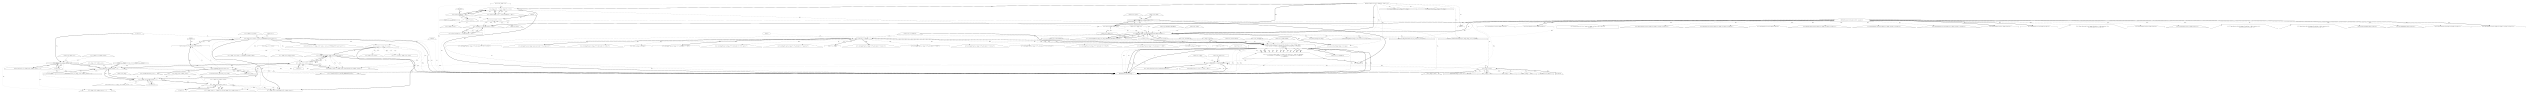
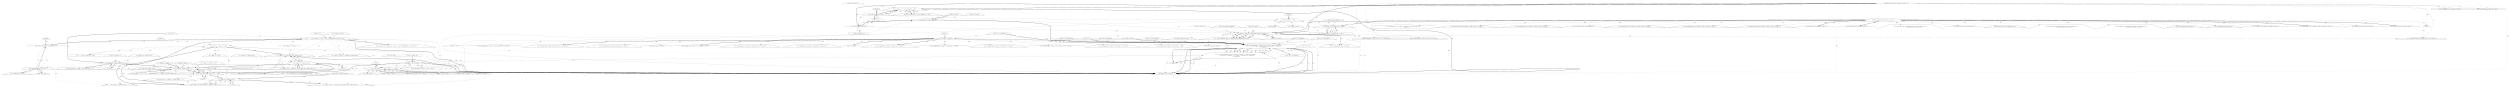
  digraph {
    fontname="Source Code Pro"
    node [fontname="Source Code Pro" shape=trapezium]
    edge [fontname="Source Code Pro" style=dashed]
    n1 [label="(Call,image_info->scene+image_info->number_scenes-1)"]
    n2 [label="(Call,image_info->number_scenes-1)"]
    n3 [label="(Call,image->scene >= (image_info->scene+image_info->number_scenes-1))"]
    n4 [label="(MethodReturn,static Image *)"]
    n5 [label="(Call,image_info->number_scenes != 0)"]
    n6 [label="(Call,image_info->number_scenes != 0)"]
    n7 [label="(Literal,1)" shape=house]
    n8 [label="(Call,image_info->number_scenes != 0)"]
    n9 [label="(Call,image_info->scene < (size_t)TIFFNumberOfDirectories(tiff))"]
    n10 [label="(Call,(size_t)TIFFNumberOfDirectories(tiff))" shape=house]
    n11 [label="(Call,(ssize_t) image_info->scene)"]
    n12 [label="(Call,image->scene >= (image_info->scene+image_info->number_scenes-1))"]
    n13 [label="(Call,image_info->scene >= GetImageListLength(image))"]
    n14 [label="(Call,image_info->scene+image_info->number_scenes-1)" shape=house]
    n15 [label="(ControlStructure,if (image_info->scene < (size_t)TIFFNumberOfDirectories(tiff)))"]
    n16 [label="(Call,TIFFNumberOfDirectories(tiff))" shape=house]
    n17 [label="(Call,image_info->scene)"]
    n18 [label="(Call,i < (ssize_t) image_info->scene)" shape=house]
    n19 [label="(Call,image_info->number_scenes-1)"]
    n20 [label="(Call,TIFFPrintDirectory(tiff,stdout,MagickFalse))" shape=house]
    n21 [label="(Call,TIFFGetField(tiff,TIFFTAG_IMAGEWIDTH,&width))"]
    n22 [label="(Call,TIFFReadDirectory(tiff))"]
    n23 [label="(Identifier,tiff)" shape=house]
    n24 [label="(Call,tiff == (TIFF *) NULL)" shape=house]
    n25 [label="(Call,(TIFF *) NULL)" shape=house]
    n26 [label="(ControlStructure,if (tiff == (TIFF *) NULL))" shape=house]
    n27 [label="(Call,(Image *)NULL)"]
    n28 [label="(Call,(Image *) NULL)" shape=house]
    n29 [label="(AcquireNextImage,(const char *) NULL)" shape=house]
    n30 [label="(Call,(Image *) NULL)" shape=house]
    n31 [label="(Call,(Image *) NULL)" shape=house]
    n32 [label="(Identifier,NULL)" shape=house]
    n33 [label="(Call,tiff=TIFFClientOpen(image->filename,\"rb\",(thandle_t) image,TIFFReadBlob,\n    TIFFWriteBlob,TIFFSeekBlob,TIFFCloseBlob,TIFFGetBlobSize,TIFFMapBlob,\n    TIFFUnmapBlob))"]
    n34 [label="(Call,TIFFClientOpen(image->filename,\"rb\",(thandle_t) image,TIFFReadBlob,\n    TIFFWriteBlob,TIFFSeekBlob,TIFFCloseBlob,TIFFGetBlobSize,TIFFMapBlob,\n    TIFFUnmapBlob))" shape=house]
    n35 [label="(Block,)" shape=house]
    n36 [label="(Identifier,TIFFUnmapBlob)" shape=house]
    n37 [label="(Call,(thandle_t) image)" shape=house]
    n38 [label="(Call,DestroyImageList(image))" shape=house]
    n39 [label="(Call,SetImageProperty(image,\"tiff:photometric\",\"min-is-white\"))" shape=house]
    n40 [label="(Call,SetImageProperty(image,\"quantum:format\",\"floating-point\"))"]
    n41 [label="(Call,SetImageProperty(image,\"tiff:photometric\",\"LOGLUV\"))"]
    n42 [label="(Call,DestroyImageList(image))" shape=house]
    n43 [label="(Call,SetImageProperty(image,\"tiff:photometric\",\"RGB\"))" shape=house]
    n44 [label="(Call,SetImageProperty(image,\"tiff:photometric\",\"CIE Log2(L)\"))"]
    n45 [label="(Call,SetImageProperty(image,\"tiff:photometric\",\"separated\"))"]
    n46 [label="(Identifier,image)" shape=house]
    n47 [label="(Call,SetImageProperty(image,\"tiff:photometric\",\"palette\"))"]
    n48 [label="(Call,SetImageProperty(image,\"tiff:photometric\",\"YCBCR\"))" shape=house]
    n49 [label="(Call,SetImageProperty(image,\"tiff:photometric\",\"unknown\"))"]
    n50 [label="(Call,AcquireNextImage(image_info,image))"]
    n51 [label="(Call,SetImageProperty(image,\"tiff:photometric\",\"min-is-black\"))" shape=house]
    n52 [label="(Call,SetImageProperty(image,\"tiff:photometric\",\"CIELAB\"))"]
    n53 [label="(Call,SetImageProperty(image,\"tiff:photometric\",\"MASK\"))"]
    n54 [label="(Call,OpenBlob(image_info,image,ReadBinaryBlobMode,exception))"]
    n55 [label="(Identifier,exception)" shape=house]
    n56 [label="(Call,DestroyImageList(image))"]
    n57 [label="(Call,status=OpenBlob(image_info,image,ReadBinaryBlobMode,exception))"]
    n58 [label="(Call,GetImageOption(image_info,\"tiff:exif-properties\"))" shape=house]
    n59 [label="(Call,SetMagickThreadValue(tiff_exception,exception))" shape=house]
    n60 [label="(Call,TIFFReadPhotoshopLayers(image,image_info,exception))" shape=house]
    n61 [label="(Call,AcquireImage(image_info))" shape=house]
    n62 [label="(Call,image=AcquireImage(image_info))" shape=house]
    n63 [label="(Identifier,image_info)" shape=house]
    n64 [label="(Call,image_info != (const ImageInfo *) NULL)"]
    n65 [label="(Call,(const ImageInfo *) NULL)" shape=house]
    n66 [label="(Call,assert(image_info != (const ImageInfo *) NULL))"]
    n67 [label="(Call,(ExceptionInfo *) NULL)"]
    n68 [label="(Identifier,NULL)"]
    n69 [label="(MethodParameterIn,const ImageInfo *image_info)" shape=house]
    n70 [label="(Call,AcquireQuantumInfo(image_info,image))" shape=house]
    n71 [label="(Call,AcquireNextImage(image_info,image))" shape=house]
    1000115 [shape=house]
    n73 [label="(Call,exception != (ExceptionInfo *) NULL)"]
    n74 [label="(Identifier,NULL)"]
    n75 [label="(Call,(Image *) NULL)"]
    n76 [label="(Call,assert(exception != (ExceptionInfo *) NULL))" shape=house]
    n77 [label="(MethodParameterIn,ExceptionInfo *exception)"]
    n78 [label="(Call,SyncAuthenticPixels(image,exception))" shape=house]
    n79 [label="(Call,ImportQuantumPixels(image,(CacheView *) NULL,quantum_info,\n              quantum_type,pixels,exception))"]
    n80 [label="(Call,SyncAuthenticPixels(image,exception))" shape=house]
    n81 [label="(Call,SyncAuthenticPixels(image,exception))"]
    n82 [label="(Call,ImportQuantumPixels(image,(CacheView *) NULL,quantum_info,\n            quantum_type,pixels,exception))"]
    n83 [label="(Call,ImportQuantumPixels(image,(CacheView *) NULL,quantum_info,\n            quantum_type,pixels,exception))"]
    n84 [label="(Call,DecodeLabImage(image,exception))"]
    n85 [label="(Call,GetImageDepth(image,exception))"]
    n86 [label="(Call,InheritException(exception,&image->exception))" shape=house]
    n87 [label="(Call,GetAuthenticPixels(image,0,y,image->columns,1,exception))" shape=house]
    n88 [label="(Call,SyncAuthenticPixels(image,exception))" shape=house]
    n89 [label="(Call,SyncAuthenticPixels(image,exception))" shape=house]
    n90 [label="(Call,QueueAuthenticPixels(image,0,y,image->columns,rows_remaining,\n            exception))" shape=house]
    n91 [label="(Call,QueueAuthenticPixels(image,0,y,image->columns,1,exception))"]
    n92 [label="(Call,QueueAuthenticPixels(image,0,y,image->columns,1,exception))"]
    n93 [label="(Call,SyncAuthenticPixels(image,exception))" shape=house]
    n94 [label="(Call,QueueAuthenticPixels(image,0,y,image->columns,1,exception))"]
    n95 [label="(Call,QueueAuthenticPixels(image,0,y,image->columns,1,exception))"]
    n96 [label="(Call,QueueAuthenticPixels(image,0,y,image->columns,1,exception))"]
    n97 [label="(Call,SyncAuthenticPixels(image,exception))" shape=house]
    n98 [label="(Literal,0)" shape=house]
    n99 [label="(ControlStructure,if (image_info->number_scenes != 0))" shape=house]
    n100 [label="(Literal,0)" shape=house]
    n101 [label="(ControlStructure,if (image_info->number_scenes != 0))"]
    n102 [label="(Literal,1)"]
    n103 [label="(Call,image_info->number_scenes != 0)" shape=house]
    n104 [label="(ControlStructure,if (image_info->number_scenes != 0))" shape=house]
    n105 [label="(Literal,0)" shape=house]
    n106 [label="(Identifier,image_info)"]
    n107 [label="(Identifier,i)" shape=house]
    n108 [label="(Identifier,status)"]
    n109 [label="(Identifier,TIFFSeekBlob)" shape=house]
    n110 [label="(Call,image->filename)" shape=house]
    n111 [label="(Identifier,TIFFCloseBlob)"]
    n112 [label="(Call,image_info->number_scenes)" shape=house]
    n113 [label="(Identifier,TIFFMapBlob)" shape=house]
    n114 [label="(Identifier,tiff)"]
    n115 [label="(Call,image_info->number_scenes)"]
    n116 [label="(Identifier,image_info)" shape=house]
    n117 [label="(Identifier,TIFFWriteBlob)"]
    n118 [label="(Identifier,image)" shape=house]
    n119 [label="(Identifier,image)"]
    n120 [label="(Identifier,exception)" shape=house]
    n121 [label="(Identifier,TIFFGetBlobSize)" shape=house]
    n122 [label="(Call,image_info->scene)"]
    n123 [label="(Call,image_info->number_scenes)"]
    n124 [label="(Identifier,image)"]
    n125 [label="(ControlStructure,goto next_tiff_frame;)"]
    n126 [label="(Call,image_info->number_scenes)"]
    n127 [label="(Identifier,ReadBinaryBlobMode)"]
    n128 [label="(Identifier,TIFFReadBlob)"]
    n129 [label="(Identifier,image)"]
    n130 [label="(Identifier,image)"]
    n131 [label="(Identifier,status)" shape=house]
    n132 [label="(Call,image_info->scene)" shape=house]
    n133 [label="(Call,image_info->number_scenes)"]
    n134 [label="(Identifier,tiff)" shape=house]
    n135 [label="(Identifier,image_info)" shape=house]
    n136 [label="(Identifier,image_info)" shape=house]
    n137 [label="(Literal,0)"]
    n138 [label="(Literal,\"rb\")" shape=house]
    1000268 [shape=house]
    1000231 [shape=house]
    1000159 [shape=house]
    1000186
    1000244
    1000279
    n1 -> n2 [label="CFG: " style=dotted]
    n1 -> n3 [label="AST: "]
    n1 -> n4 [label="DDG: " style=bold]
    n1 -> n4 [label="DDG: " style=dotted]
    n2 -> n1 [label="AST: "]
    n2 -> n1 [label="DDG: " style=bold]
    n2 -> n1 [label="DDG: " style=bold]
    n2 -> n3 [label="DDG: " style=bold]
    n2 -> n3 [label="DDG: "]
    n2 -> n4 [label="DDG: " style=dotted]
    n2 -> n5 [label="DDG: " style=bold]
    n2 -> n6 [label="DDG: " style=bold]
    n2 -> n7 [label="CFG: " style=bold]
    n2 -> n8 [label="DDG: " style=dotted]
    n3 -> n1 [label="CFG: "]
    n5 -> n2 [label="DDG: " style=dotted]
    n5 -> n4 [label="DDG: " style=dotted]
    n5 -> n4 [label="DDG: "]
    n5 -> n6 [label="DDG: " style=bold]
    n5 -> n8 [label="DDG: " style=dotted]
    n5 -> n98 [label="CFG: " style=dotted]
    n5 -> n99 [label="AST: "]
    n6 -> n5 [label="DDG: " style=bold]
    n6 -> n19 [label="DDG: " style=bold]
    n6 -> n100 [label="CFG: " style=bold]
    n6 -> n101 [label="AST: "]
    n7 -> n2 [label="AST: " style=dotted]
    n9 -> n1 [label="DDG: "]
    n9 -> n3 [label="DDG: " style=dotted]
    n9 -> n4 [label="DDG: " style=bold]
    n9 -> n4 [label="DDG: "]
    n9 -> n4 [label="DDG: " style=dotted]
    n9 -> n10 [label="CFG: " style=dotted]
    n9 -> n11 [label="DDG: " style=dotted]
    n9 -> n12 [label="DDG: "]
    n9 -> n13 [label="DDG: "]
    n9 -> n14 [label="DDG: " style=bold]
    n9 -> n15 [label="AST: " style=bold]
    n10 -> n9 [label="AST: " style=dotted]
    n10 -> n9 [label="DDG: " style=bold]
    n10 -> n16 [label="CFG: " style=dotted]
    n11 -> n1 [label="DDG: " style=bold]
    n11 -> n3 [label="DDG: "]
    n11 -> n4 [label="DDG: "]
    n11 -> n12 [label="DDG: " style=dotted]
    n11 -> n13 [label="DDG: " style=dotted]
    n11 -> n14 [label="DDG: " style=bold]
    n11 -> n17 [label="CFG: "]
    n11 -> n18 [label="AST: " style=dotted]
    n11 -> n18 [label="DDG: "]
    n14 -> n19 [label="CFG: " style=dotted]
    n16 -> n10 [label="AST: "]
    n16 -> n10 [label="DDG: " style=bold]
-   n16 -> n125 [label="DDG: " style=dotted]
+   n16 -> n20 [label="DDG: " style=dotted]
    n16 -> n21 [label="DDG: "]
    n16 -> n22 [label="DDG: " style=bold]
    n16 -> n23 [label="CFG: " style=bold]
    n17 -> n11 [label="AST: "]
    n18 -> n11 [label="CFG: " style=dotted]
    n19 -> n5 [label="DDG: "]
    n19 -> n8 [label="DDG: " style=dotted]
    n19 -> n12 [label="DDG: " style=bold]
    n19 -> n12 [label="DDG: "]
    n19 -> n14 [label="AST: " style=dotted]
    n19 -> n14 [label="DDG: "]
    n19 -> n14 [label="DDG: "]
    n19 -> n102 [label="CFG: "]
    n23 -> n16 [label="AST: "]
    n24 -> n4 [label="DDG: " style=dotted]
    n24 -> n4 [label="DDG: " style=dotted]
    n24 -> n4 [label="DDG: " style=bold]
    n24 -> n16 [label="DDG: " style=dotted]
    n24 -> n20 [label="DDG: " style=bold]
    n24 -> n21 [label="DDG: " style=dotted]
    n24 -> n25 [label="CFG: " style=dotted]
    n24 -> n26 [label="AST: "]
    n25 -> n4 [label="DDG: " style=bold]
    n25 -> n24 [label="AST: " style=dotted]
    n25 -> n24 [label="DDG: "]
    n25 -> n27 [label="DDG: "]
    n25 -> n28 [label="DDG: "]
    n25 -> n29 [label="DDG: "]
    n25 -> n30 [label="DDG: " style=bold]
    n25 -> n31 [label="DDG: " style=dotted]
    n25 -> n32 [label="CFG: " style=dotted]
    n32 -> n25 [label="AST: "]
    n33 -> n4 [label="DDG: " style=dotted]
    n33 -> n24 [label="DDG: "]
    n33 -> n34 [label="CFG: " style=bold]
    n33 -> n35 [label="AST: " style=bold]
    n34 -> n4 [label="DDG: " style=dotted]
    n34 -> n4 [label="DDG: "]
    n34 -> n4 [label="DDG: " style=bold]
    n34 -> n4 [label="DDG: " style=bold]
    n34 -> n4 [label="DDG: " style=dotted]
    n34 -> n4 [label="DDG: "]
    n34 -> n4 [label="DDG: " style=bold]
    n34 -> n4 [label="DDG: " style=bold]
    n34 -> n4 [label="DDG: " style=bold]
    n34 -> n33 [label="AST: "]
    n34 -> n33 [label="DDG: " style=dotted]
    n34 -> n33 [label="DDG: " style=bold]
    n34 -> n33 [label="DDG: " style=bold]
    n34 -> n33 [label="DDG: " style=dotted]
    n34 -> n33 [label="DDG: " style=bold]
    n34 -> n33 [label="DDG: " style=dotted]
    n34 -> n33 [label="DDG: " style=dotted]
    n34 -> n33 [label="DDG: "]
    n34 -> n33 [label="DDG: "]
    n34 -> n33 [label="DDG: "]
    n34 -> n36 [label="CFG: " style=bold]
    n36 -> n34 [label="AST: " style=dotted]
    n37 -> n34 [label="AST: "]
    n37 -> n34 [label="DDG: " style=dotted]
    n37 -> n38 [label="DDG: "]
    n37 -> n39 [label="DDG: "]
    n37 -> n40 [label="DDG: " style=bold]
    n37 -> n41 [label="DDG: " style=dotted]
    n37 -> n42 [label="DDG: "]
    n37 -> n43 [label="DDG: " style=bold]
    n37 -> n44 [label="DDG: "]
    n37 -> n45 [label="DDG: " style=dotted]
    n37 -> n46 [label="CFG: " style=bold]
    n37 -> n47 [label="DDG: " style=bold]
    n37 -> n48 [label="DDG: "]
    n37 -> n49 [label="DDG: " style=dotted]
    n37 -> n50 [label="DDG: "]
    n37 -> n51 [label="DDG: "]
    n37 -> n52 [label="DDG: "]
    n37 -> n53 [label="DDG: " style=dotted]
    n46 -> n37 [label="AST: " style=dotted]
    n54 -> n4 [label="DDG: " style=dotted]
    n54 -> n4 [label="DDG: "]
    n54 -> n4 [label="DDG: "]
    n54 -> n37 [label="DDG: " style=dotted]
    n54 -> n50 [label="DDG: " style=bold]
    n54 -> n55 [label="CFG: "]
    n54 -> n56 [label="DDG: " style=dotted]
    n54 -> n57 [label="AST: " style=bold]
    n54 -> n57 [label="DDG: " style=dotted]
    n54 -> n57 [label="DDG: " style=bold]
    n54 -> n57 [label="DDG: " style=dotted]
    n54 -> n57 [label="DDG: " style=bold]
    n54 -> n58 [label="DDG: " style=dotted]
    n54 -> n59 [label="DDG: "]
    n54 -> n60 [label="DDG: "]
    n55 -> n54 [label="AST: " style=bold]
    n57 -> n54 [label="CFG: " style=dotted]
    n61 -> n54 [label="DDG: "]
    n61 -> n62 [label="AST: " style=bold]
    n61 -> n62 [label="DDG: " style=dotted]
    n61 -> n63 [label="CFG: " style=dotted]
    n62 -> n4 [label="DDG: "]
    n62 -> n35 [label="AST: " style=bold]
    n62 -> n54 [label="DDG: "]
    n62 -> n61 [label="CFG: "]
    n63 -> n61 [label="AST: " style=dotted]
    n64 -> n4 [label="DDG: " style=bold]
    n64 -> n61 [label="DDG: "]
    n64 -> n65 [label="CFG: " style=dotted]
    n64 -> n66 [label="AST: "]
    n64 -> n66 [label="DDG: " style=bold]
    n64 -> n66 [label="DDG: "]
    n65 -> n64 [label="AST: " style=bold]
    n65 -> n64 [label="DDG: " style=bold]
    n65 -> n67 [label="DDG: "]
    n65 -> n68 [label="CFG: " style=bold]
    n66 -> n64 [label="CFG: "]
    n67 -> n25 [label="DDG: "]
    n67 -> n73 [label="AST: "]
    n67 -> n73 [label="DDG: " style=dotted]
    n67 -> n74 [label="CFG: " style=dotted]
    n67 -> n75 [label="DDG: "]
    n68 -> n65 [label="AST: "]
    n69 -> n4 [label="DDG: " style=dotted]
    n69 -> n50 [label="DDG: "]
    n69 -> n54 [label="DDG: " style=bold]
    n69 -> n58 [label="DDG: " style=dotted]
    n69 -> n60 [label="AST: "]
    n69 -> n61 [label="DDG: " style=bold]
    n69 -> n64 [label="DDG: " style=bold]
    n69 -> n70 [label="DDG: "]
    n69 -> n71 [label="DDG: "]
    n69 -> 1000115 [label="AST: "]
    n73 -> n4 [label="DDG: " style=dotted]
    n73 -> n54 [label="DDG: " style=dotted]
    n73 -> n67 [label="CFG: " style=dotted]
    n73 -> n76 [label="AST: " style=bold]
    n73 -> n76 [label="DDG: "]
    n73 -> n76 [label="DDG: "]
    n74 -> n67 [label="AST: "]
    n76 -> n73 [label="CFG: " style=bold]
    n77 -> n4 [label="DDG: " style=dotted]
    n77 -> n54 [label="DDG: " style=bold]
    n77 -> n59 [label="DDG: "]
    n77 -> n60 [label="DDG: " style=dotted]
    n77 -> 1000115 [label="AST: "]
    n77 -> n73 [label="DDG: " style=bold]
    n77 -> n78 [label="DDG: " style=bold]
    n77 -> n79 [label="DDG: "]
    n77 -> n80 [label="DDG: "]
    n77 -> n81 [label="DDG: " style=dotted]
    n77 -> n82 [label="DDG: " style=dotted]
    n77 -> n83 [label="DDG: " style=dotted]
    n77 -> n84 [label="DDG: " style=dotted]
    n77 -> n85 [label="DDG: "]
    n77 -> n86 [label="DDG: "]
    n77 -> n87 [label="DDG: " style=bold]
    n77 -> n88 [label="DDG: "]
    n77 -> n89 [label="DDG: " style=bold]
    n77 -> n90 [label="DDG: " style=dotted]
    n77 -> n91 [label="DDG: "]
    n77 -> n92 [label="DDG: " style=dotted]
    n77 -> n93 [label="DDG: " style=dotted]
    n77 -> n94 [label="DDG: " style=dotted]
    n77 -> n95 [label="DDG: " style=dotted]
    n77 -> n96 [label="DDG: "]
    n77 -> n97 [label="DDG: " style=bold]
    n98 -> n5 [label="AST: " style=bold]
    n100 -> n6 [label="AST: "]
    n102 -> n19 [label="AST: " style=bold]
    n103 -> n4 [label="DDG: " style=dotted]
    n103 -> n4 [label="DDG: " style=dotted]
    n103 -> n5 [label="DDG: " style=bold]
    n103 -> n6 [label="DDG: "]
    n103 -> n8 [label="DDG: " style=dotted]
    n103 -> n104 [label="AST: " style=bold]
    n103 -> n105 [label="CFG: " style=bold]
    n105 -> n103 [label="AST: " style=bold]
    n106 -> n103 [label="CFG: "]
    n107 -> n9 [label="CFG: "]
    n108 -> n62 [label="CFG: " style=dotted]
    n109 -> n34 [label="AST: "]
    n110 -> n34 [label="AST: " style=bold]
    n111 -> n34 [label="AST: " style=dotted]
    n112 -> n19 [label="AST: " style=bold]
    n113 -> n34 [label="AST: "]
    n114 -> n33 [label="AST: " style=dotted]
    n115 -> n2 [label="AST: "]
    n116 -> n54 [label="AST: "]
    n117 -> n34 [label="AST: "]
    n118 -> n5 [label="CFG: " style=bold]
    n119 -> n6 [label="CFG: " style=dotted]
    n120 -> n73 [label="AST: " style=dotted]
    n121 -> n34 [label="AST: "]
    n122 -> n9 [label="AST: " style=dotted]
    n123 -> n103 [label="AST: "]
    n124 -> n62 [label="AST: " style=bold]
    n125 -> n6 [label="CFG: " style=dotted]
    n126 -> n6 [label="AST: "]
    n127 -> n54 [label="AST: " style=dotted]
    n128 -> n34 [label="AST: " style=bold]
    n128 -> n37 [label="CFG: "]
    n129 -> n54 [label="AST: "]
    n130 -> n24 [label="CFG: "]
    n131 -> n5 [label="CFG: "]
    n132 -> n1 [label="AST: " style=dotted]
    n133 -> n5 [label="AST: " style=dotted]
    n134 -> n24 [label="AST: " style=dotted]
    n134 -> n33 [label="CFG: " style=dotted]
    n135 -> n64 [label="AST: "]
    n136 -> n24 [label="CFG: " style=bold]
    n137 -> n9 [label="CFG: "]
    n137 -> n103 [label="CFG: " style=bold]
    n138 -> n34 [label="AST: " style=bold]
    1000268 -> n10 [label="AST: " style=bold]
    1000231 -> n37 [label="AST: " style=dotted]
    1000159 -> n65 [label="AST: " style=bold]
    1000186 -> n67 [label="AST: " style=bold]
-   n25 -> 1000244 [label="AST: " style=bold]
+   1000244 -> n25 [label="AST: " style=bold]
    1000279 -> n11 [label="AST: " style=dotted]
  }
